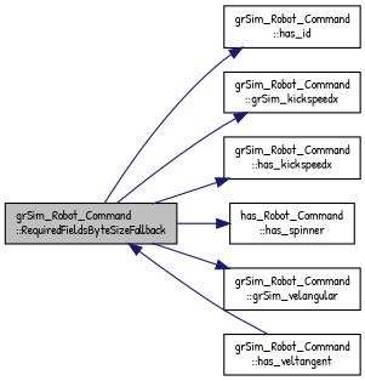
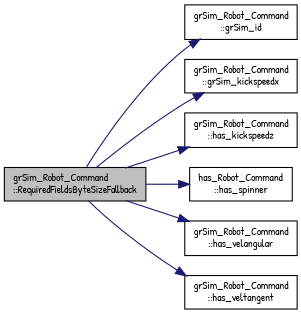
  digraph {
    fontname="Patrick Hand"
    rankdir=LR
    node [color=black fillcolor=white fontname="Patrick Hand" fontsize=10 shape=record style=filled]
    edge [color=midnightblue fontname="Patrick Hand" fontsize=10 labelfontname=Helvetica labelfontsize=10 style=solid]
    n1 [fillcolor=grey75 fontcolor=black height=0.2 label="grSim_Robot_Command\l::RequiredFieldsByteSizeFallback" width=0.4]
-   n2 [height=0.2 label="grSim_Robot_Command\l::has_id" width=0.4]
+   n2 [height=0.2 label="grSim_Robot_Command\l::grSim_id" width=0.4]
    n3 [height=0.2 label="grSim_Robot_Command\l::grSim_kickspeedx" width=0.4]
-   n4 [height=0.2 label="grSim_Robot_Command\l::has_kickspeedx" width=0.4]
+   n4 [height=0.2 label="grSim_Robot_Command\l::has_kickspeedz" width=0.4]
    n5 [height=0.2 label="has_Robot_Command\l::has_spinner" width=0.4]
-   n6 [height=0.2 label="grSim_Robot_Command\l::grSim_velangular" width=0.4]
+   n6 [height=0.2 label="grSim_Robot_Command\l::has_velangular" width=0.4]
    n7 [height=0.2 label="grSim_Robot_Command\l::has_veltangent" width=0.4]
    n1 -> n2
    n1 -> n3
    n1 -> n4
    n1 -> n5
    n1 -> n6
-   n7 -> n1
+   n1 -> n7
  }
